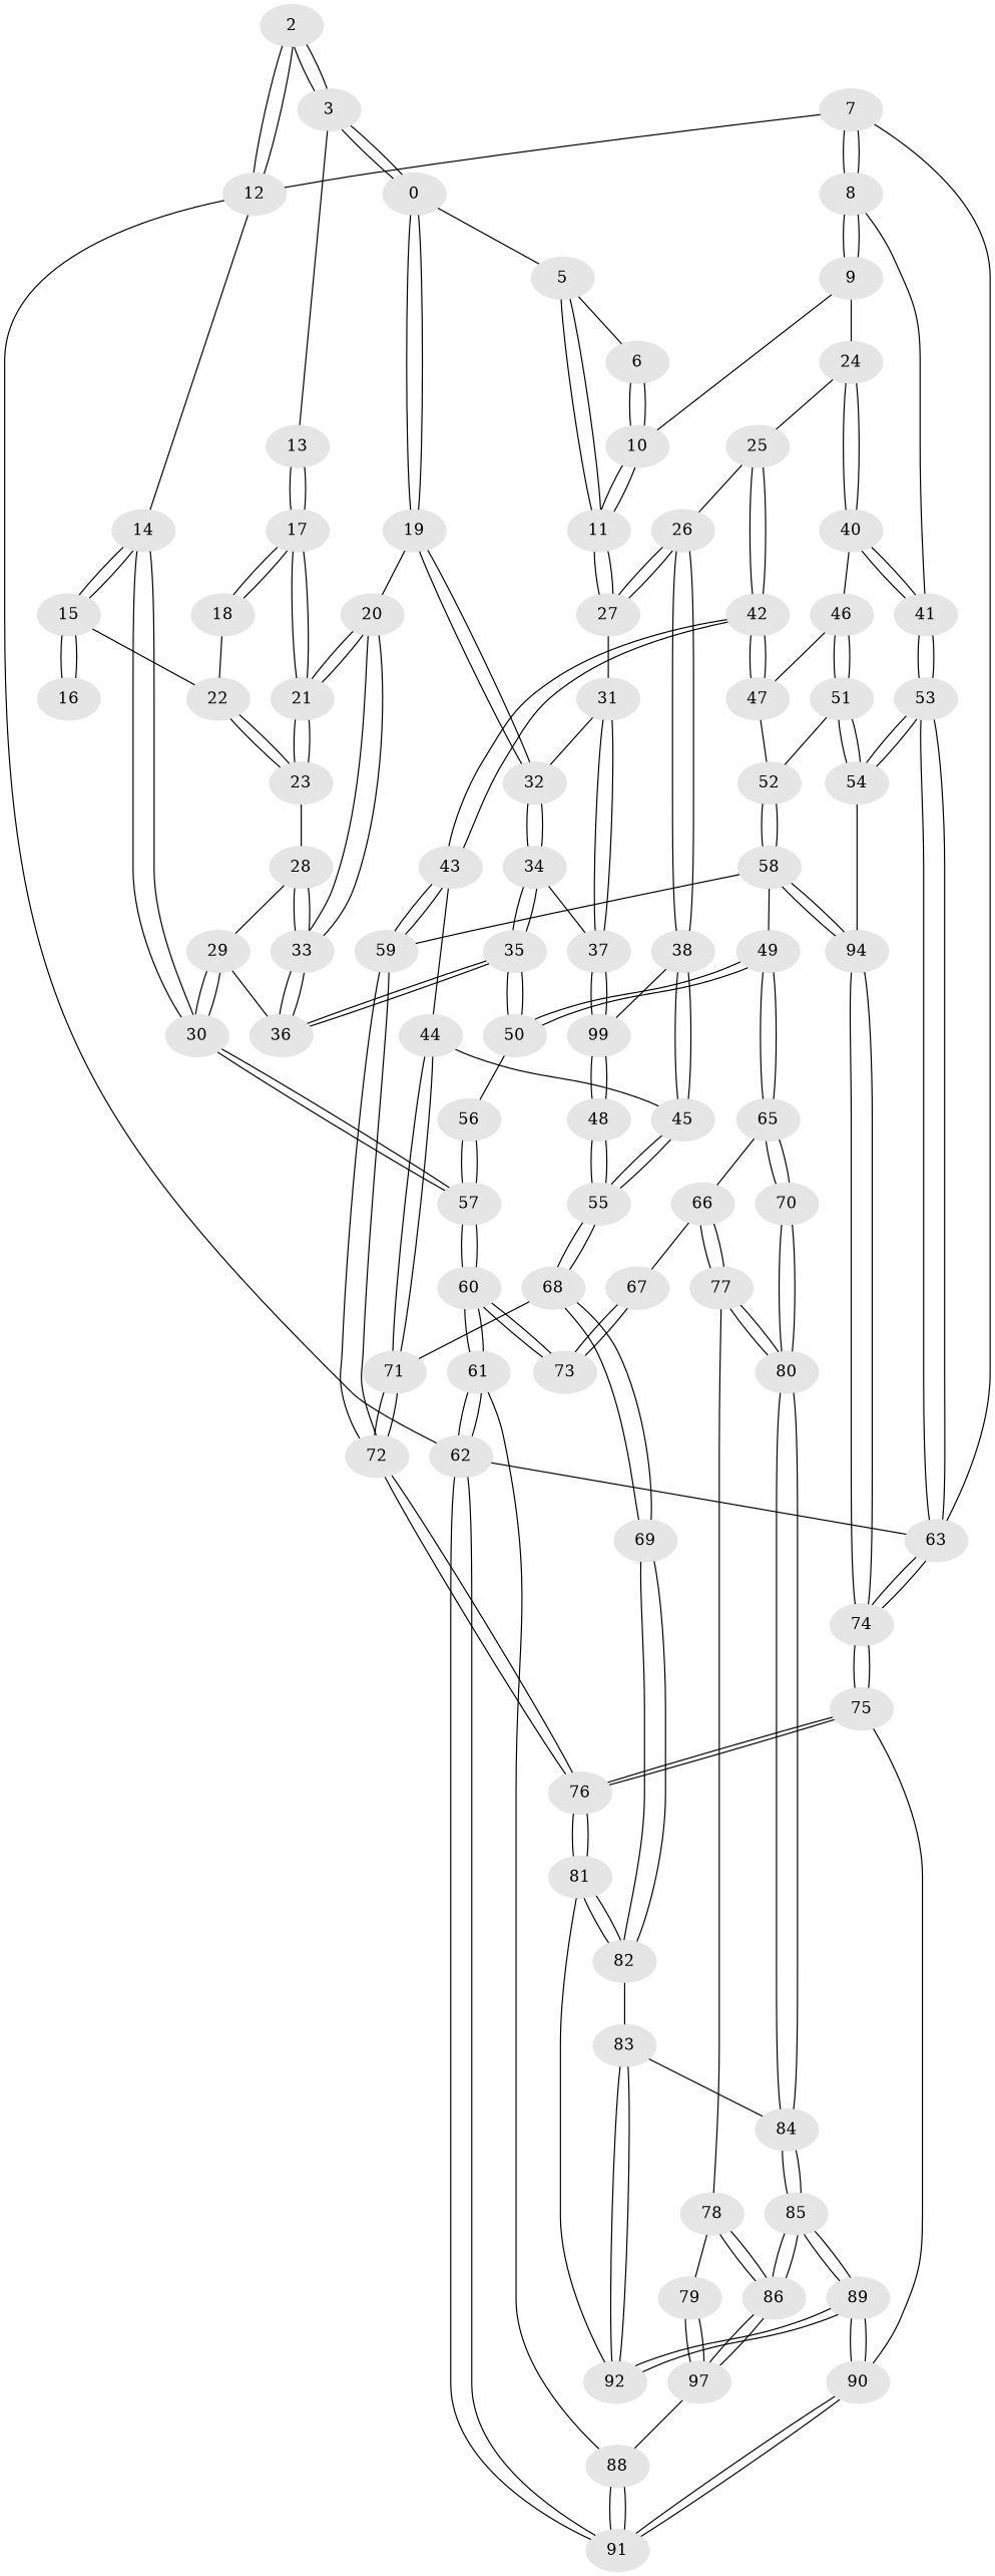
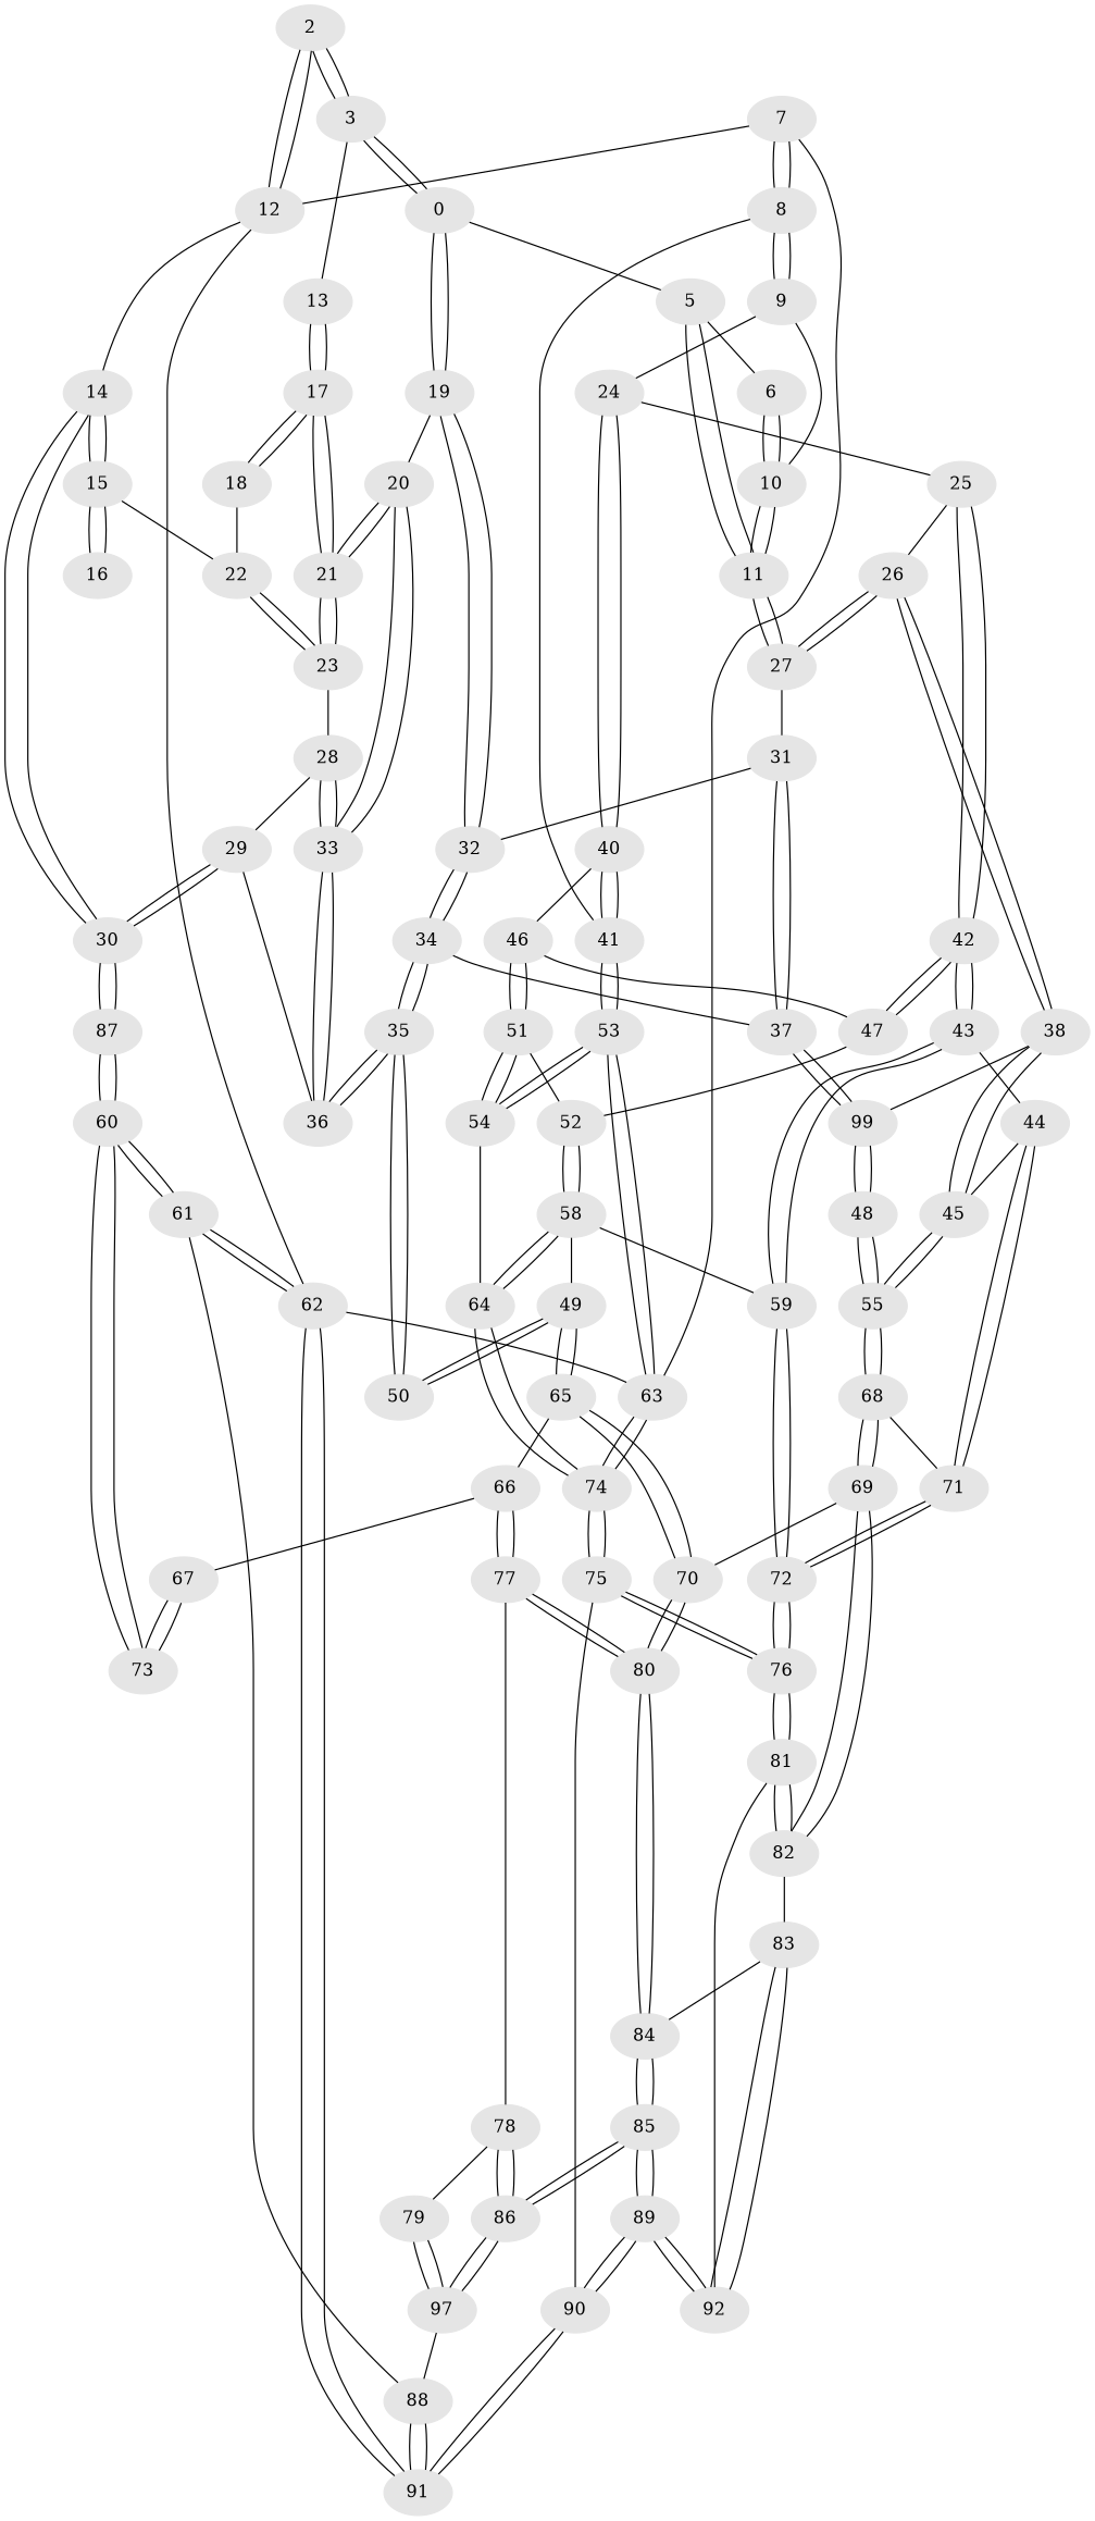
  graph {
    node [color=gray90 style=filled]
    2
    3
    12
    7
    8
    63
    n7 [label=0]
    13
    14
    62
    5
    19
    17
    6
    11
    20
    32
    10
    27
    9
    41
    74
    24
    53
    25
    40
    31
    15
    30
    91
    18
    21
    16
    22
-   57
+   57 [label=87]
    23
    33
    34
    36
    28
    29
    26
    42
    46
    38
    43
    47
    n48 [label=99]
    45
    37
    60
    35
    50
-   56
    48
    55
    51
    54
    44
    59
    52
    71
    72
    68
    58
    49
    65
    66
    70
-   64 [label=94]
+   64
    69
    67
    73
    61
    76
    88
    75
    77
    80
    78
    82
    83
    84
    81
    n85 [label=97]
    79
    90
    92
    86
    85
    89
    2 -- 3
    2 -- 3
    2 -- 12
    2 -- 12
    3 -- n7
    3 -- n7
    3 -- 13
    12 -- 14
    12 -- 62
    7 -- 12
    7 -- 8
    7 -- 8
    7 -- 63
    8 -- 9
    8 -- 9
    8 -- 41
    63 -- 74
    63 -- 74
    n7 -- 5
    n7 -- 19
    n7 -- 19
    13 -- 17
    13 -- 17
    14 -- 15
    14 -- 15
    14 -- 30
    14 -- 30
    62 -- 63
    62 -- 91
    62 -- 91
    5 -- 6
    5 -- 11
    5 -- 11
    19 -- 20
    19 -- 32
    19 -- 32
    17 -- 18
    17 -- 18
    17 -- 21
    17 -- 21
    6 -- 10
    6 -- 10
    11 -- 27
    11 -- 27
    20 -- 21
    20 -- 21
    20 -- 33
    20 -- 33
    32 -- 34
    32 -- 34
    10 -- 11
    10 -- 11
    27 -- 31
    9 -- 10
    9 -- 24
    41 -- 53
    41 -- 53
    74 -- 75
    74 -- 75
    24 -- 25
    24 -- 40
    24 -- 40
    53 -- 63
    53 -- 63
    53 -- 54
    53 -- 54
    25 -- 26
    25 -- 42
    25 -- 42
    40 -- 41
    40 -- 41
    40 -- 46
    31 -- 32
    31 -- 37
    31 -- 37
    15 -- 16
    15 -- 16
    15 -- 22
    30 -- 57
    30 -- 57
    18 -- 22
    21 -- 23
    21 -- 23
    22 -- 23
    22 -- 23
    57 -- 60
    57 -- 60
    23 -- 28
    33 -- 36
    33 -- 36
    34 -- 37
    34 -- 35
    34 -- 35
    28 -- 33
    28 -- 33
    28 -- 29
    29 -- 30
    29 -- 30
    29 -- 36
    26 -- 27
    26 -- 27
    26 -- 38
    26 -- 38
    42 -- 43
    42 -- 43
    42 -- 47
    42 -- 47
    46 -- 47
    46 -- 51
    46 -- 51
    38 -- n48
    38 -- 45
    38 -- 45
    43 -- 44
    43 -- 59
    43 -- 59
    47 -- 52
    n48 -- 48
    n48 -- 48
    45 -- 55
    45 -- 55
    37 -- n48
    37 -- n48
    60 -- 73
    60 -- 73
    60 -- 61
    60 -- 61
    35 -- 36
    35 -- 36
    35 -- 50
    35 -- 50
-   50 -- 56
-   56 -- 57
-   56 -- 57
    48 -- 55
    48 -- 55
    55 -- 68
    55 -- 68
    51 -- 54
    51 -- 54
    51 -- 52
    54 -- 64
    44 -- 45
    44 -- 71
    44 -- 71
    59 -- 72
    59 -- 72
    52 -- 58
    52 -- 58
    71 -- 72
    71 -- 72
    72 -- 76
    72 -- 76
    68 -- 71
    68 -- 69
    68 -- 69
    58 -- 59
    58 -- 49
    58 -- 64
    58 -- 64
    49 -- 50
    49 -- 50
    49 -- 65
    49 -- 65
    65 -- 66
    65 -- 70
    65 -- 70
    66 -- 67
    66 -- 77
    66 -- 77
    70 -- 80
    70 -- 80
    64 -- 74
    64 -- 74
+   69 -- 70
    69 -- 82
    69 -- 82
    67 -- 73
    67 -- 73
    61 -- 62
    61 -- 62
    61 -- 88
    76 -- 81
    76 -- 81
    88 -- 91
    88 -- 91
    75 -- 76
    75 -- 76
    75 -- 90
    77 -- 80
    77 -- 80
    77 -- 78
    80 -- 84
    80 -- 84
    78 -- 79
    78 -- 86
    78 -- 86
    82 -- 83
    83 -- 84
    83 -- 92
    83 -- 92
    84 -- 85
    84 -- 85
    81 -- 82
    81 -- 82
    81 -- 92
    n85 -- 88
    79 -- n85
    79 -- n85
    90 -- 91
    90 -- 91
    86 -- n85
    86 -- n85
    85 -- 86
    85 -- 86
    85 -- 89
    85 -- 89
    89 -- 90
    89 -- 90
    89 -- 92
    89 -- 92
  }
